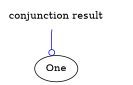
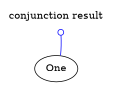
  digraph {
    node [shape=plaintext]
    "conjunction result"
    0 [style=invis]
    One [shape=ellipse]
    subgraph sub_1 {
      rank=source
      "conjunction result"
    }
    subgraph sub_2 {
      rank=same
      0
      One
    }
-   "conjunction result" -> One [arrowhead=odot color=blue]
+   One -> "conjunction result" [arrowhead=odot color=blue]
  }
